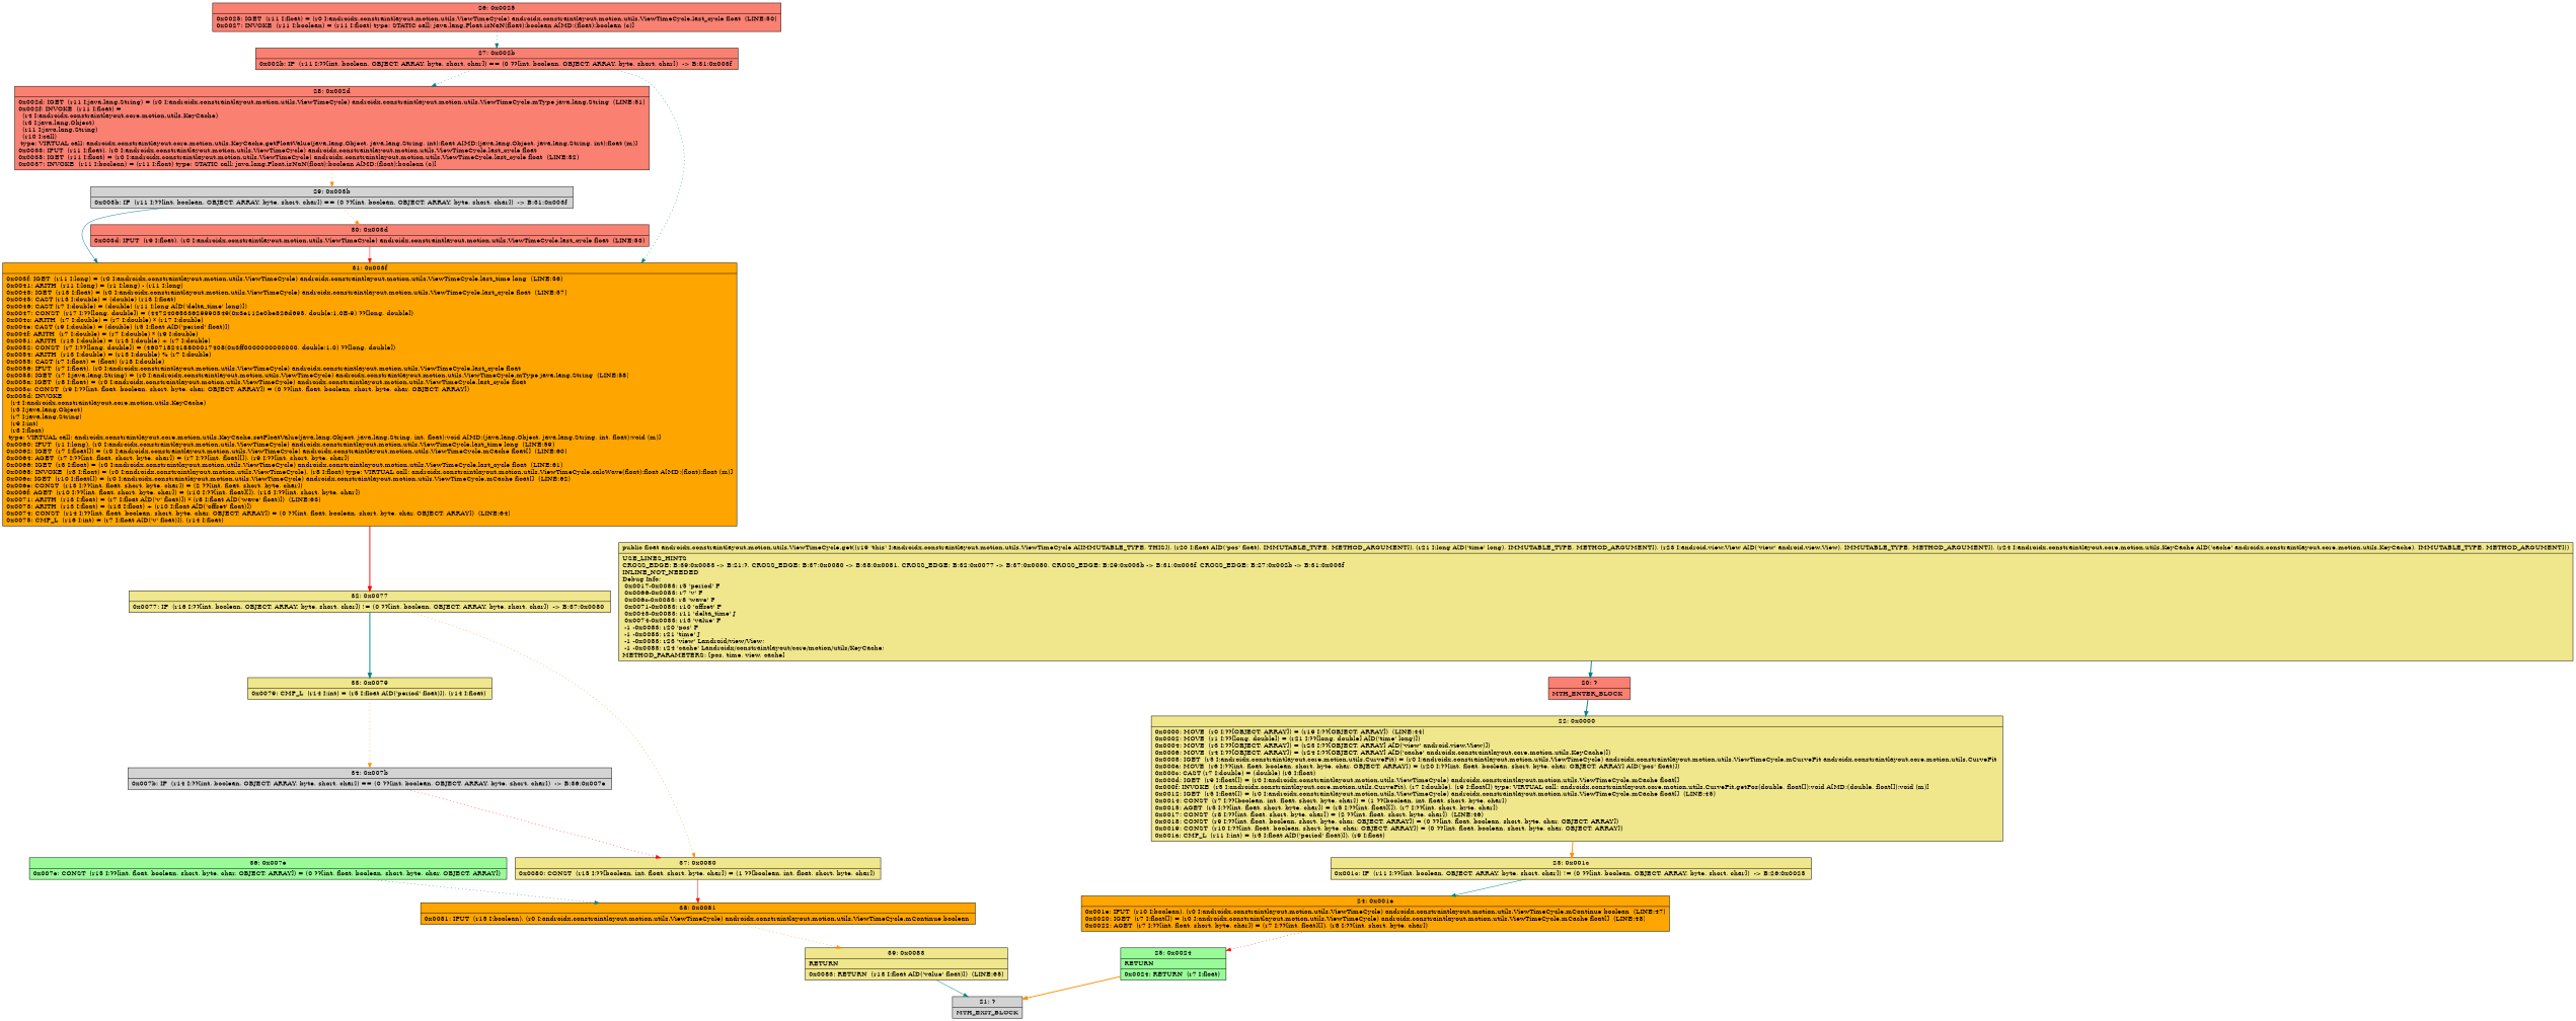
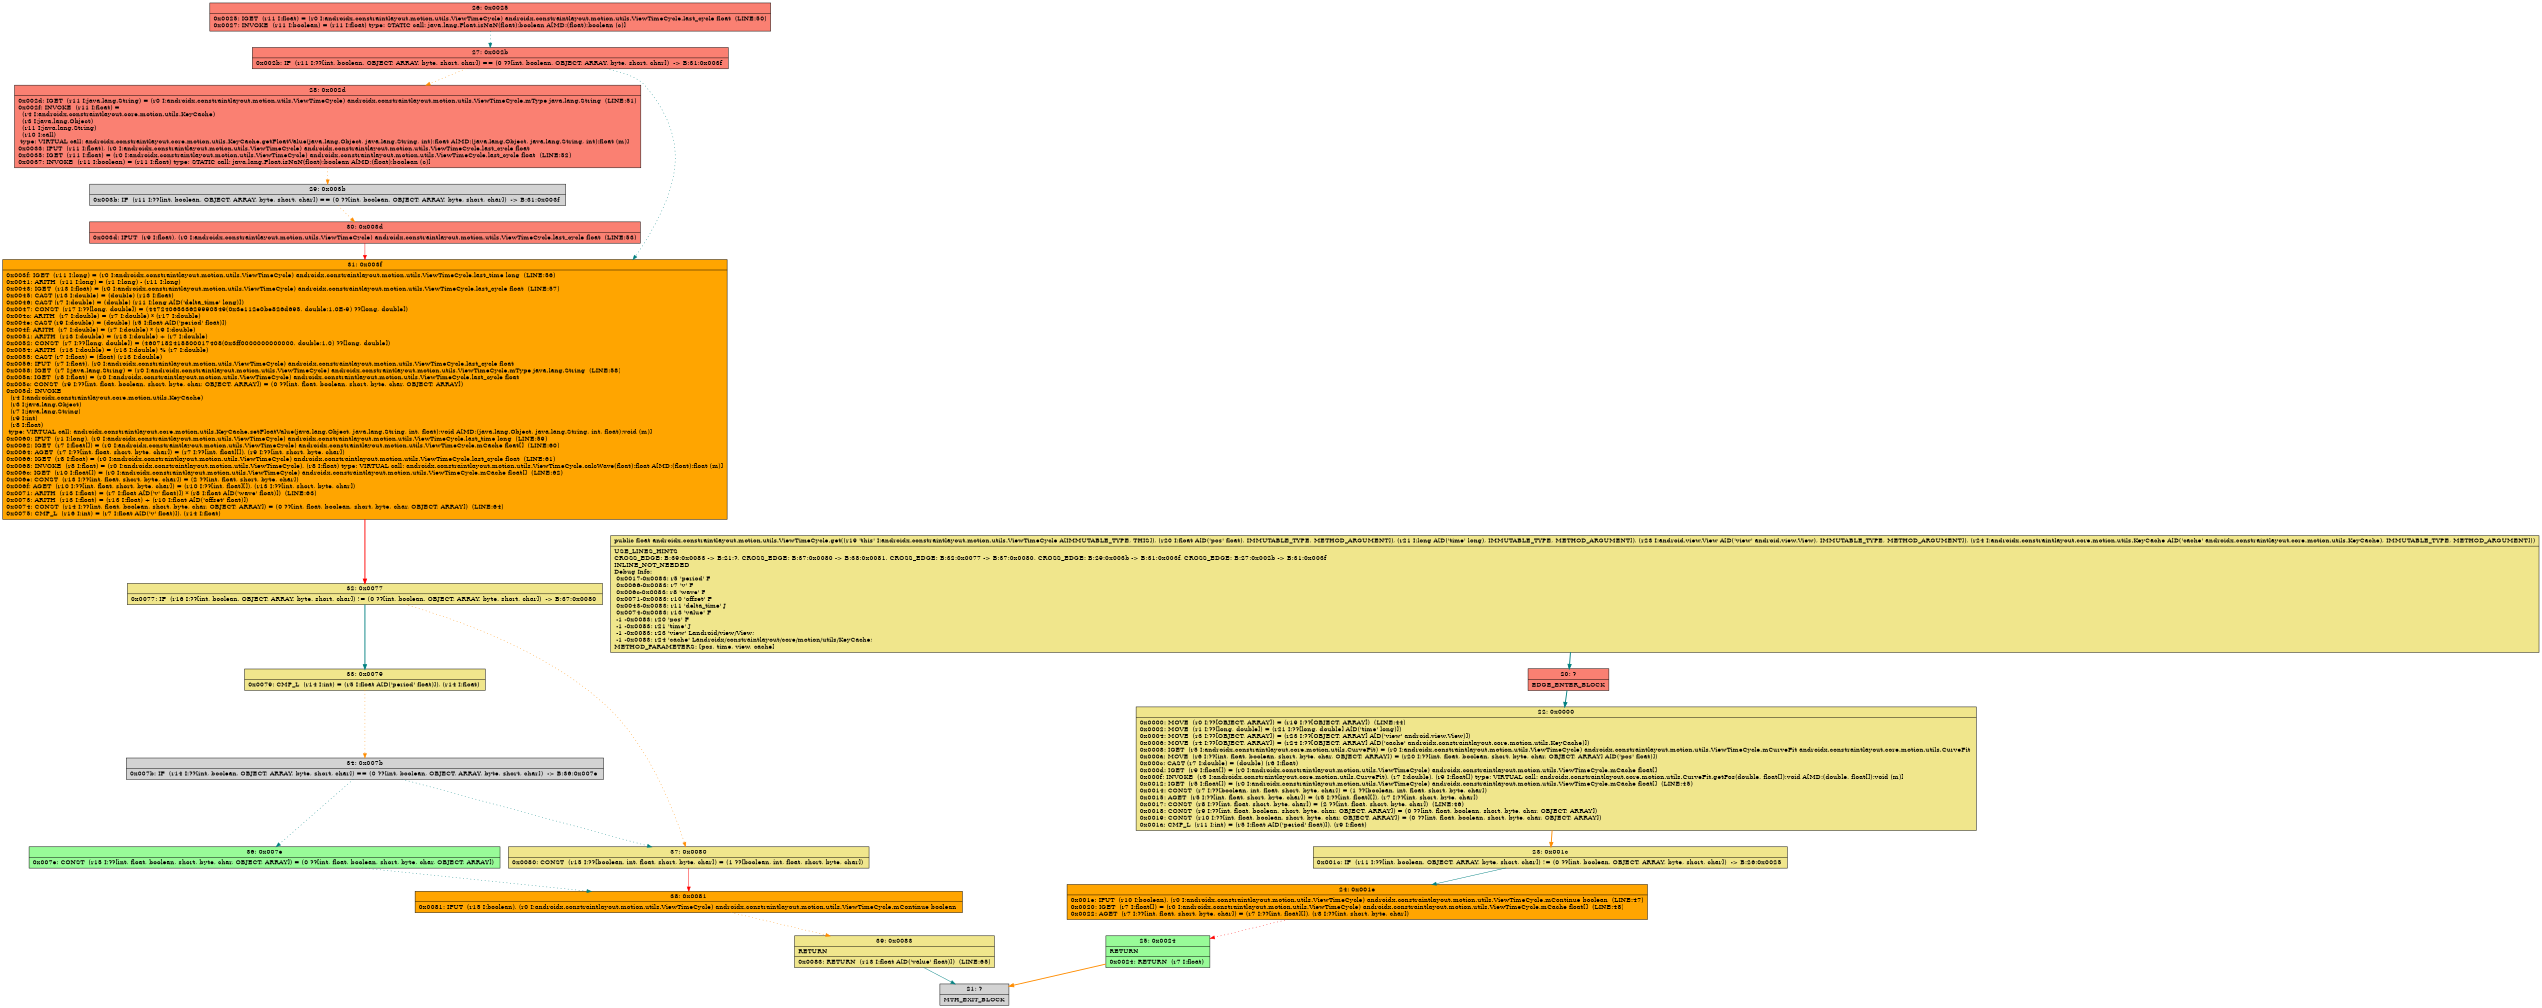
  digraph {
    node [fillcolor=khaki shape=record style=filled]
    edge [color=teal style=dotted]
-   n1 [fillcolor=salmon label="{20\:\ ?|MTH_ENTER_BLOCK\l}"]
+   n1 [fillcolor=salmon label="{20\:\ ?|EDGE_ENTER_BLOCK\l}"]
    n2 [label="{22\:\ 0x0000|0x0000: MOVE  (r0 I:??[OBJECT, ARRAY]) = (r19 I:??[OBJECT, ARRAY])  (LINE:44)\l0x0002: MOVE  (r1 I:??[long, double]) = (r21 I:??[long, double] A[D('time' long)]) \l0x0004: MOVE  (r3 I:??[OBJECT, ARRAY]) = (r23 I:??[OBJECT, ARRAY] A[D('view' android.view.View)]) \l0x0006: MOVE  (r4 I:??[OBJECT, ARRAY]) = (r24 I:??[OBJECT, ARRAY] A[D('cache' androidx.constraintlayout.core.motion.utils.KeyCache)]) \l0x0008: IGET  (r5 I:androidx.constraintlayout.core.motion.utils.CurveFit) = (r0 I:androidx.constraintlayout.motion.utils.ViewTimeCycle) androidx.constraintlayout.motion.utils.ViewTimeCycle.mCurveFit androidx.constraintlayout.core.motion.utils.CurveFit \l0x000a: MOVE  (r6 I:??[int, float, boolean, short, byte, char, OBJECT, ARRAY]) = (r20 I:??[int, float, boolean, short, byte, char, OBJECT, ARRAY] A[D('pos' float)]) \l0x000c: CAST (r7 I:double) = (double) (r6 I:float) \l0x000d: IGET  (r9 I:float[]) = (r0 I:androidx.constraintlayout.motion.utils.ViewTimeCycle) androidx.constraintlayout.motion.utils.ViewTimeCycle.mCache float[] \l0x000f: INVOKE  (r5 I:androidx.constraintlayout.core.motion.utils.CurveFit), (r7 I:double), (r9 I:float[]) type: VIRTUAL call: androidx.constraintlayout.core.motion.utils.CurveFit.getPos(double, float[]):void A[MD:(double, float[]):void (m)]\l0x0012: IGET  (r5 I:float[]) = (r0 I:androidx.constraintlayout.motion.utils.ViewTimeCycle) androidx.constraintlayout.motion.utils.ViewTimeCycle.mCache float[]  (LINE:45)\l0x0014: CONST  (r7 I:??[boolean, int, float, short, byte, char]) = (1 ??[boolean, int, float, short, byte, char]) \l0x0015: AGET  (r5 I:??[int, float, short, byte, char]) = (r5 I:??[int, float][]), (r7 I:??[int, short, byte, char]) \l0x0017: CONST  (r8 I:??[int, float, short, byte, char]) = (2 ??[int, float, short, byte, char])  (LINE:46)\l0x0018: CONST  (r9 I:??[int, float, boolean, short, byte, char, OBJECT, ARRAY]) = (0 ??[int, float, boolean, short, byte, char, OBJECT, ARRAY]) \l0x0019: CONST  (r10 I:??[int, float, boolean, short, byte, char, OBJECT, ARRAY]) = (0 ??[int, float, boolean, short, byte, char, OBJECT, ARRAY]) \l0x001a: CMP_L  (r11 I:int) = (r5 I:float A[D('period' float)]), (r9 I:float) \l}"]
    n3 [label="{23\:\ 0x001c|0x001c: IF  (r11 I:??[int, boolean, OBJECT, ARRAY, byte, short, char]) != (0 ??[int, boolean, OBJECT, ARRAY, byte, short, char])  \-\> B:26:0x0025 \l}"]
    n4 [fillcolor=orange label="{24\:\ 0x001e|0x001e: IPUT  (r10 I:boolean), (r0 I:androidx.constraintlayout.motion.utils.ViewTimeCycle) androidx.constraintlayout.motion.utils.ViewTimeCycle.mContinue boolean  (LINE:47)\l0x0020: IGET  (r7 I:float[]) = (r0 I:androidx.constraintlayout.motion.utils.ViewTimeCycle) androidx.constraintlayout.motion.utils.ViewTimeCycle.mCache float[]  (LINE:48)\l0x0022: AGET  (r7 I:??[int, float, short, byte, char]) = (r7 I:??[int, float][]), (r8 I:??[int, short, byte, char]) \l}"]
    n5 [fillcolor=palegreen label="{25\:\ 0x0024|RETURN\l|0x0024: RETURN  (r7 I:float) \l}"]
    n6 [fillcolor=salmon label="{26\:\ 0x0025|0x0025: IGET  (r11 I:float) = (r0 I:androidx.constraintlayout.motion.utils.ViewTimeCycle) androidx.constraintlayout.motion.utils.ViewTimeCycle.last_cycle float  (LINE:50)\l0x0027: INVOKE  (r11 I:boolean) = (r11 I:float) type: STATIC call: java.lang.Float.isNaN(float):boolean A[MD:(float):boolean (c)]\l}"]
    n7 [fillcolor=salmon label="{27\:\ 0x002b|0x002b: IF  (r11 I:??[int, boolean, OBJECT, ARRAY, byte, short, char]) == (0 ??[int, boolean, OBJECT, ARRAY, byte, short, char])  \-\> B:31:0x003f \l}"]
    n8 [fillcolor=lightgrey label="{21\:\ ?|MTH_EXIT_BLOCK\l}"]
    n9 [fillcolor=salmon label="{28\:\ 0x002d|0x002d: IGET  (r11 I:java.lang.String) = (r0 I:androidx.constraintlayout.motion.utils.ViewTimeCycle) androidx.constraintlayout.motion.utils.ViewTimeCycle.mType java.lang.String  (LINE:51)\l0x002f: INVOKE  (r11 I:float) = \l  (r4 I:androidx.constraintlayout.core.motion.utils.KeyCache)\l  (r3 I:java.lang.Object)\l  (r11 I:java.lang.String)\l  (r10 I:call)\l type: VIRTUAL call: androidx.constraintlayout.core.motion.utils.KeyCache.getFloatValue(java.lang.Object, java.lang.String, int):float A[MD:(java.lang.Object, java.lang.String, int):float (m)]\l0x0033: IPUT  (r11 I:float), (r0 I:androidx.constraintlayout.motion.utils.ViewTimeCycle) androidx.constraintlayout.motion.utils.ViewTimeCycle.last_cycle float \l0x0035: IGET  (r11 I:float) = (r0 I:androidx.constraintlayout.motion.utils.ViewTimeCycle) androidx.constraintlayout.motion.utils.ViewTimeCycle.last_cycle float  (LINE:52)\l0x0037: INVOKE  (r11 I:boolean) = (r11 I:float) type: STATIC call: java.lang.Float.isNaN(float):boolean A[MD:(float):boolean (c)]\l}"]
    n10 [fillcolor=orange label="{31\:\ 0x003f|0x003f: IGET  (r11 I:long) = (r0 I:androidx.constraintlayout.motion.utils.ViewTimeCycle) androidx.constraintlayout.motion.utils.ViewTimeCycle.last_time long  (LINE:56)\l0x0041: ARITH  (r11 I:long) = (r1 I:long) \- (r11 I:long) \l0x0043: IGET  (r13 I:float) = (r0 I:androidx.constraintlayout.motion.utils.ViewTimeCycle) androidx.constraintlayout.motion.utils.ViewTimeCycle.last_cycle float  (LINE:57)\l0x0045: CAST (r13 I:double) = (double) (r13 I:float) \l0x0046: CAST (r7 I:double) = (double) (r11 I:long A[D('delta_time' long)]) \l0x0047: CONST  (r17 I:??[long, double]) = (4472406533629990549(0x3e112e0be826d695, double:1.0E\-9) ??[long, double]) \l0x004c: ARITH  (r7 I:double) = (r7 I:double) * (r17 I:double) \l0x004e: CAST (r9 I:double) = (double) (r5 I:float A[D('period' float)]) \l0x004f: ARITH  (r7 I:double) = (r7 I:double) * (r9 I:double) \l0x0051: ARITH  (r13 I:double) = (r13 I:double) + (r7 I:double) \l0x0052: CONST  (r7 I:??[long, double]) = (4607182418800017408(0x3ff0000000000000, double:1.0) ??[long, double]) \l0x0054: ARITH  (r13 I:double) = (r13 I:double) % (r7 I:double) \l0x0055: CAST (r7 I:float) = (float) (r13 I:double) \l0x0056: IPUT  (r7 I:float), (r0 I:androidx.constraintlayout.motion.utils.ViewTimeCycle) androidx.constraintlayout.motion.utils.ViewTimeCycle.last_cycle float \l0x0058: IGET  (r7 I:java.lang.String) = (r0 I:androidx.constraintlayout.motion.utils.ViewTimeCycle) androidx.constraintlayout.motion.utils.ViewTimeCycle.mType java.lang.String  (LINE:58)\l0x005a: IGET  (r8 I:float) = (r0 I:androidx.constraintlayout.motion.utils.ViewTimeCycle) androidx.constraintlayout.motion.utils.ViewTimeCycle.last_cycle float \l0x005c: CONST  (r9 I:??[int, float, boolean, short, byte, char, OBJECT, ARRAY]) = (0 ??[int, float, boolean, short, byte, char, OBJECT, ARRAY]) \l0x005d: INVOKE  \l  (r4 I:androidx.constraintlayout.core.motion.utils.KeyCache)\l  (r3 I:java.lang.Object)\l  (r7 I:java.lang.String)\l  (r9 I:int)\l  (r8 I:float)\l type: VIRTUAL call: androidx.constraintlayout.core.motion.utils.KeyCache.setFloatValue(java.lang.Object, java.lang.String, int, float):void A[MD:(java.lang.Object, java.lang.String, int, float):void (m)]\l0x0060: IPUT  (r1 I:long), (r0 I:androidx.constraintlayout.motion.utils.ViewTimeCycle) androidx.constraintlayout.motion.utils.ViewTimeCycle.last_time long  (LINE:59)\l0x0062: IGET  (r7 I:float[]) = (r0 I:androidx.constraintlayout.motion.utils.ViewTimeCycle) androidx.constraintlayout.motion.utils.ViewTimeCycle.mCache float[]  (LINE:60)\l0x0064: AGET  (r7 I:??[int, float, short, byte, char]) = (r7 I:??[int, float][]), (r9 I:??[int, short, byte, char]) \l0x0066: IGET  (r8 I:float) = (r0 I:androidx.constraintlayout.motion.utils.ViewTimeCycle) androidx.constraintlayout.motion.utils.ViewTimeCycle.last_cycle float  (LINE:61)\l0x0068: INVOKE  (r8 I:float) = (r0 I:androidx.constraintlayout.motion.utils.ViewTimeCycle), (r8 I:float) type: VIRTUAL call: androidx.constraintlayout.motion.utils.ViewTimeCycle.calcWave(float):float A[MD:(float):float (m)]\l0x006c: IGET  (r10 I:float[]) = (r0 I:androidx.constraintlayout.motion.utils.ViewTimeCycle) androidx.constraintlayout.motion.utils.ViewTimeCycle.mCache float[]  (LINE:62)\l0x006e: CONST  (r13 I:??[int, float, short, byte, char]) = (2 ??[int, float, short, byte, char]) \l0x006f: AGET  (r10 I:??[int, float, short, byte, char]) = (r10 I:??[int, float][]), (r13 I:??[int, short, byte, char]) \l0x0071: ARITH  (r13 I:float) = (r7 I:float A[D('v' float)]) * (r8 I:float A[D('wave' float)])  (LINE:63)\l0x0073: ARITH  (r13 I:float) = (r13 I:float) + (r10 I:float A[D('offset' float)]) \l0x0074: CONST  (r14 I:??[int, float, boolean, short, byte, char, OBJECT, ARRAY]) = (0 ??[int, float, boolean, short, byte, char, OBJECT, ARRAY])  (LINE:64)\l0x0075: CMP_L  (r16 I:int) = (r7 I:float A[D('v' float)]), (r14 I:float) \l}"]
    n11 [fillcolor=lightgrey label="{29\:\ 0x003b|0x003b: IF  (r11 I:??[int, boolean, OBJECT, ARRAY, byte, short, char]) == (0 ??[int, boolean, OBJECT, ARRAY, byte, short, char])  \-\> B:31:0x003f \l}"]
    n12 [label="{32\:\ 0x0077|0x0077: IF  (r16 I:??[int, boolean, OBJECT, ARRAY, byte, short, char]) != (0 ??[int, boolean, OBJECT, ARRAY, byte, short, char])  \-\> B:37:0x0080 \l}"]
    n13 [fillcolor=salmon label="{30\:\ 0x003d|0x003d: IPUT  (r9 I:float), (r0 I:androidx.constraintlayout.motion.utils.ViewTimeCycle) androidx.constraintlayout.motion.utils.ViewTimeCycle.last_cycle float  (LINE:53)\l}"]
    n14 [label="{33\:\ 0x0079|0x0079: CMP_L  (r14 I:int) = (r5 I:float A[D('period' float)]), (r14 I:float) \l}"]
    n15 [label="{37\:\ 0x0080|0x0080: CONST  (r15 I:??[boolean, int, float, short, byte, char]) = (1 ??[boolean, int, float, short, byte, char]) \l}"]
    n16 [fillcolor=lightgrey label="{34\:\ 0x007b|0x007b: IF  (r14 I:??[int, boolean, OBJECT, ARRAY, byte, short, char]) == (0 ??[int, boolean, OBJECT, ARRAY, byte, short, char])  \-\> B:36:0x007e \l}"]
    n17 [fillcolor=orange label="{38\:\ 0x0081|0x0081: IPUT  (r15 I:boolean), (r0 I:androidx.constraintlayout.motion.utils.ViewTimeCycle) androidx.constraintlayout.motion.utils.ViewTimeCycle.mContinue boolean \l}"]
    n18 [fillcolor=palegreen label="{36\:\ 0x007e|0x007e: CONST  (r15 I:??[int, float, boolean, short, byte, char, OBJECT, ARRAY]) = (0 ??[int, float, boolean, short, byte, char, OBJECT, ARRAY]) \l}"]
    n19 [label="{39\:\ 0x0083|RETURN\l|0x0083: RETURN  (r13 I:float A[D('value' float)])  (LINE:65)\l}"]
    n20 [label="{public float androidx.constraintlayout.motion.utils.ViewTimeCycle.get((r19 'this' I:androidx.constraintlayout.motion.utils.ViewTimeCycle A[IMMUTABLE_TYPE, THIS]), (r20 I:float A[D('pos' float), IMMUTABLE_TYPE, METHOD_ARGUMENT]), (r21 I:long A[D('time' long), IMMUTABLE_TYPE, METHOD_ARGUMENT]), (r23 I:android.view.View A[D('view' android.view.View), IMMUTABLE_TYPE, METHOD_ARGUMENT]), (r24 I:androidx.constraintlayout.core.motion.utils.KeyCache A[D('cache' androidx.constraintlayout.core.motion.utils.KeyCache), IMMUTABLE_TYPE, METHOD_ARGUMENT]))  | USE_LINES_HINTS\lCROSS_EDGE: B:39:0x0083 \-\> B:21:?, CROSS_EDGE: B:37:0x0080 \-\> B:38:0x0081, CROSS_EDGE: B:32:0x0077 \-\> B:37:0x0080, CROSS_EDGE: B:29:0x003b \-\> B:31:0x003f, CROSS_EDGE: B:27:0x002b \-\> B:31:0x003f\lINLINE_NOT_NEEDED\lDebug Info:\l  0x0017\-0x0083: r5 'period' F\l  0x0066\-0x0083: r7 'v' F\l  0x006c\-0x0083: r8 'wave' F\l  0x0071\-0x0083: r10 'offset' F\l  0x0043\-0x0083: r11 'delta_time' J\l  0x0074\-0x0083: r13 'value' F\l  \-1 \-0x0083: r20 'pos' F\l  \-1 \-0x0083: r21 'time' J\l  \-1 \-0x0083: r23 'view' Landroid\/view\/View;\l  \-1 \-0x0083: r24 'cache' Landroidx\/constraintlayout\/core\/motion\/utils\/KeyCache;\lMETHOD_PARAMETERS: [pos, time, view, cache]\l}"]
    n1 -> n2 [style=bold]
    n2 -> n3 [color=darkorange style=bold]
    n3 -> n4 [style=solid]
    n4 -> n5 [color=red]
    n5 -> n8 [color=darkorange style=bold]
    n6 -> n7
-   n7 -> n9
+   n7 -> n9 [color=darkorange]
    n7 -> n10
    n9 -> n11 [color=darkorange]
    n10 -> n12 [color=red style=bold]
-   n11 -> n10 [style=solid]
    n11 -> n13 [color=darkorange]
    n12 -> n14 [style=bold]
    n12 -> n15 [color=darkorange]
    n13 -> n10 [color=red style=solid]
    n14 -> n16 [color=darkorange]
    n15 -> n17 [color=red style=solid]
-   n16 -> n15 [color=red]
+   n16 -> n15
+   n16 -> n18
    n17 -> n19 [color=darkorange]
    n18 -> n17
    n19 -> n8 [style=solid]
    n20 -> n1 [style=bold]
  }
